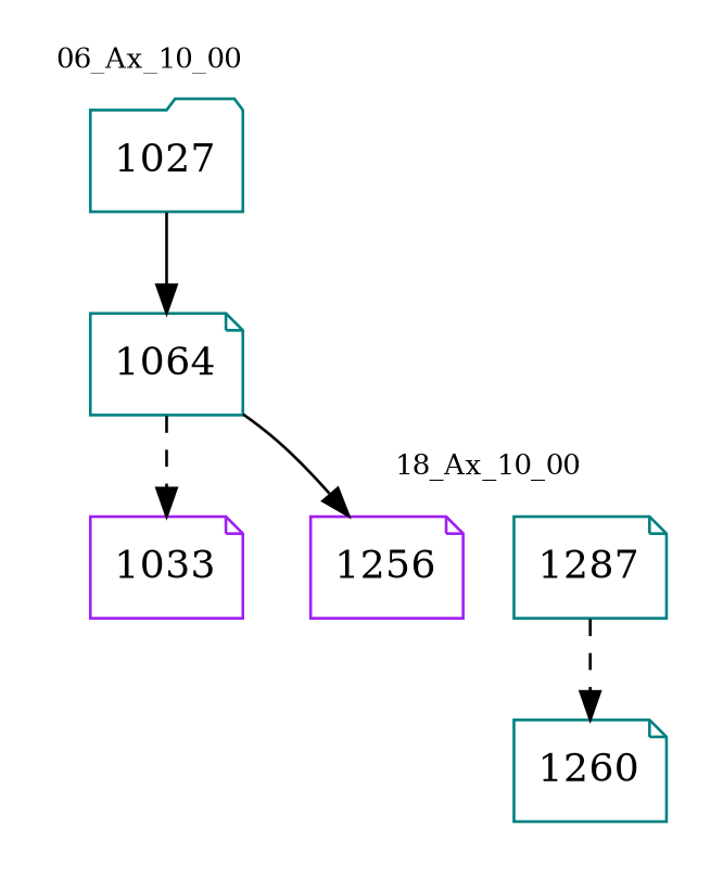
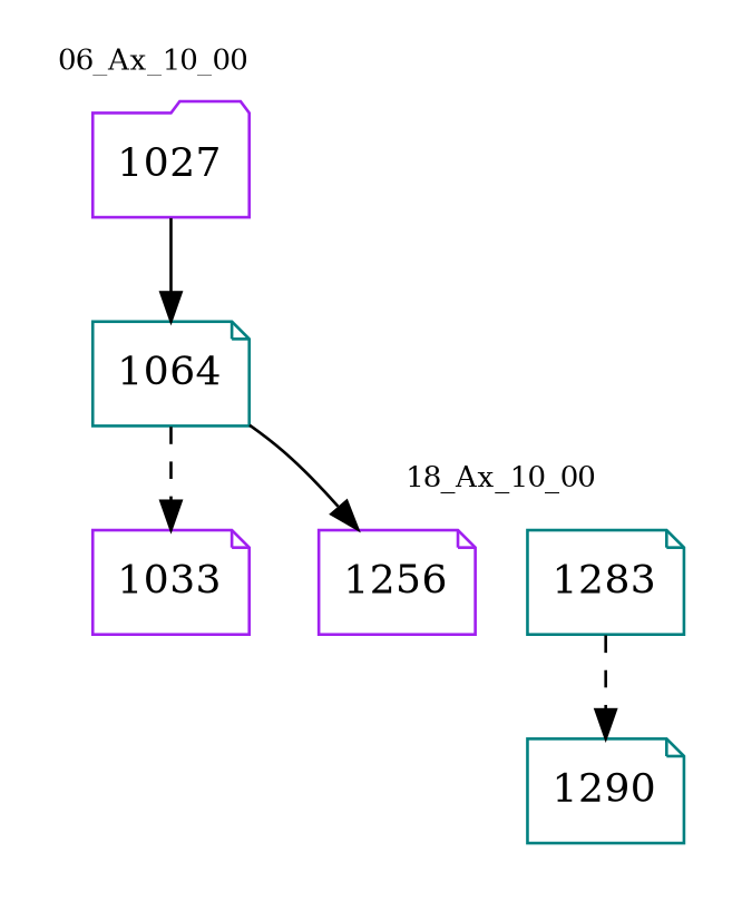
  digraph {
    node [color=teal shape=note]
    edge [color=black style=solid]
-   n1 [label=1027 shape=folder]
+   n1 [color=purple label=1027 shape=folder]
    n2 [color=purple label=1033]
    n3 [label=1064]
-   n4 [label=1287]
+   n4 [label=1283]
    n5 [color=purple label=1256]
-   n6 [label=1260]
+   n6 [label=1290]
    subgraph cluster_1 {
      color=white
      fontsize=10
      label="06_Ax_10_00"
      n1
      n2
      n3
    }
    subgraph cluster_2 {
      color=white
      fontsize=10
      label="18_Ax_10_00"
      n4
      n5
      n6
    }
    n1 -> n3
    n3 -> n2 [style=dashed]
    n3 -> n5
    n4 -> n6 [style=dashed]
  }
